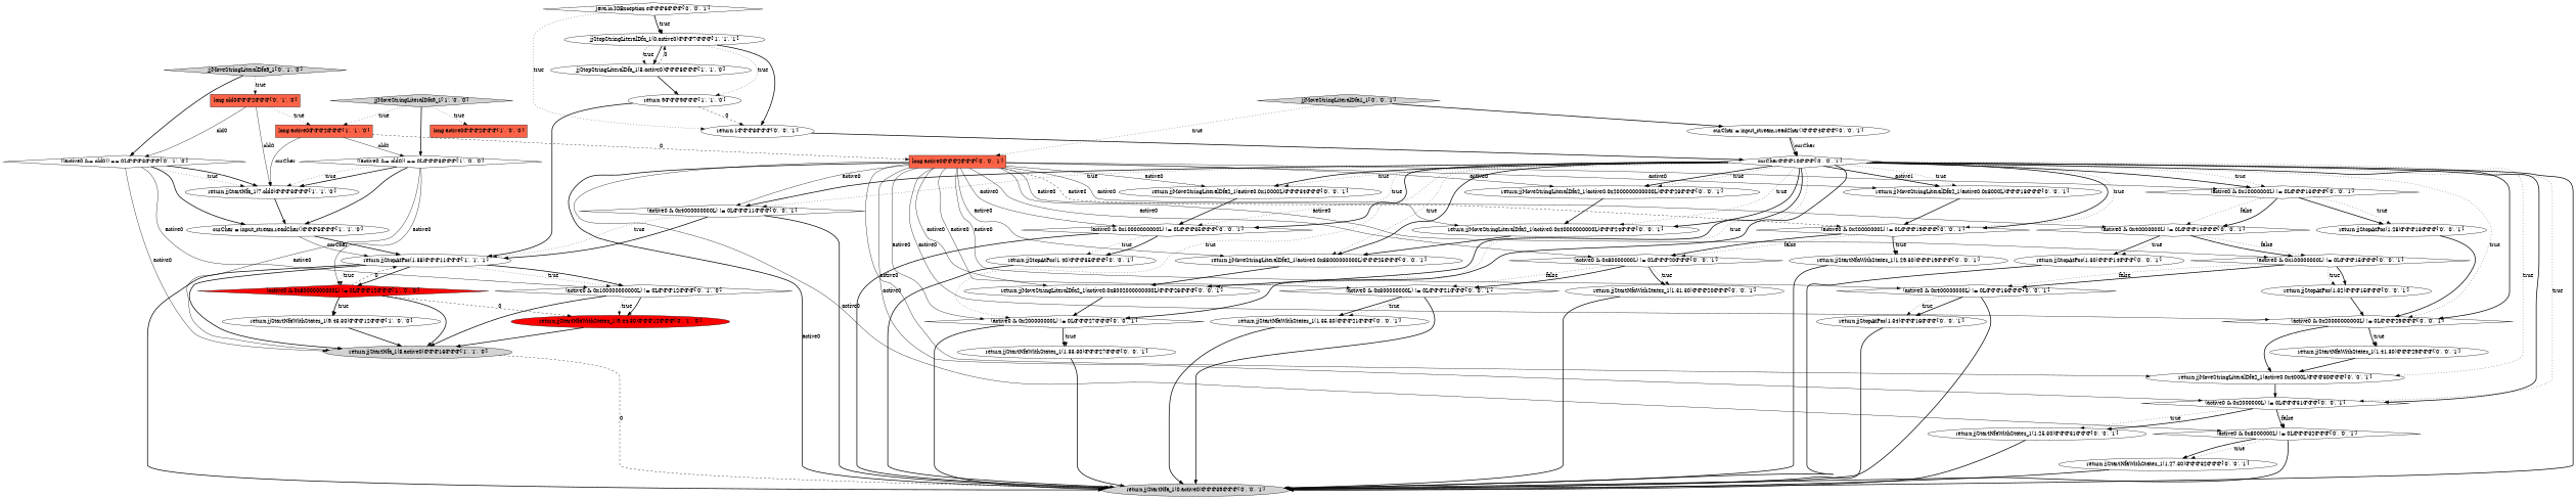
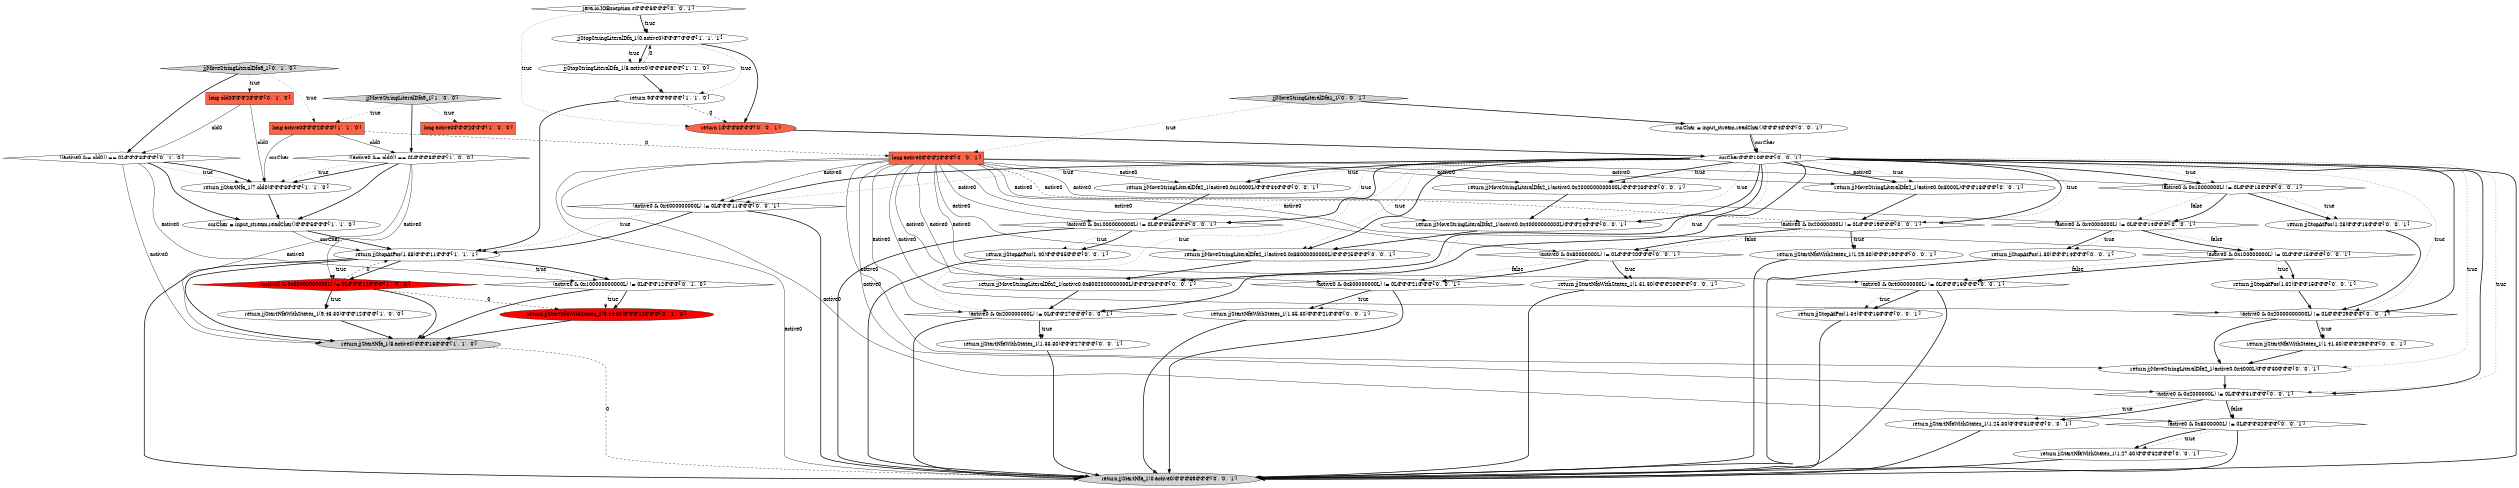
  digraph {
    node [fillcolor=white shape=ellipse style=filled]
    edge [style=bold]
    n1 [label="jjStopStringLiteralDfa_1(0,active0)@@@7@@@['1', '1', '1']"]
    n2 [label="return 9@@@9@@@['1', '1', '0']"]
-   n3 [label="return 1@@@8@@@['0', '0', '1']"]
+   n3 [fillcolor=tomato label="return 1@@@8@@@['0', '0', '1']"]
    n4 [label="jjStopStringLiteralDfa_1(8,active0)@@@8@@@['1', '1', '0']"]
    n5 [label="return jjStopAtPos(1,38)@@@11@@@['1', '1', '1']"]
    n6 [label="curChar@@@10@@@['0', '0', '1']" shape=diamond]
    n7 [fillcolor=lightgray label="return jjStartNfa_1(8,active0)@@@16@@@['1', '1', '0']"]
    n8 [fillcolor=lightgray label="return jjStartNfa_1(0,active0)@@@39@@@['0', '0', '1']"]
    n9 [label="return jjStartNfaWithStates_1(1,35,30)@@@21@@@['0', '0', '1']"]
    n10 [label="(active0 & 0x10000000000L) != 0L@@@35@@@['0', '0', '1']" shape=diamond]
    n11 [label="return jjStopAtPos(1,40)@@@35@@@['0', '0', '1']"]
    n12 [fillcolor=red label="(active0 & 0x80000000000L) != 0L@@@12@@@['1', '0', '0']" shape=diamond]
    n13 [label="(active0 & 0x100000000000L) != 0L@@@12@@@['0', '1', '0']" shape=diamond]
    n14 [label="return jjMoveStringLiteralDfa2_1(active0,0x10000L)@@@34@@@['0', '0', '1']"]
    n15 [label="(active0 & 0x100000000L) != 0L@@@15@@@['0', '0', '1']" shape=diamond]
    n16 [label="return jjStopAtPos(1,32)@@@15@@@['0', '0', '1']"]
    n17 [label="(active0 & 0x400000000L) != 0L@@@16@@@['0', '0', '1']" shape=diamond]
    n18 [label="(active0 & 0x20000000000L) != 0L@@@29@@@['0', '0', '1']" shape=diamond]
    n19 [label="return jjStopAtPos(1,34)@@@16@@@['0', '0', '1']"]
    n20 [label="return jjMoveStringLiteralDfa2_1(active0,0x4000L)@@@30@@@['0', '0', '1']"]
    n21 [label="return jjStartNfaWithStates_1(1,41,30)@@@29@@@['0', '0', '1']"]
    n22 [label="(active0 & 0x2000000L) != 0L@@@31@@@['0', '0', '1']" shape=diamond]
    n23 [fillcolor=red label="return jjStartNfaWithStates_1(9,44,30)@@@12@@@['0', '1', '0']"]
    n24 [label="return jjStartNfaWithStates_1(9,43,30)@@@12@@@['1', '0', '0']"]
    n25 [label="java.io.IOException e@@@6@@@['0', '0', '1']" shape=diamond]
    n26 [label="(active0 & 0x200000000L) != 0L@@@27@@@['0', '0', '1']" shape=diamond]
    n27 [label="return jjStartNfaWithStates_1(1,33,30)@@@27@@@['0', '0', '1']"]
    n28 [label="return jjStopAtPos(1,28)@@@13@@@['0', '0', '1']"]
    n29 [fillcolor=tomato label="long active0@@@2@@@['1', '0', '0']" shape=box]
    n30 [label="return jjStartNfaWithStates_1(1,25,30)@@@31@@@['0', '0', '1']"]
    n31 [label="(active0 & 0x80000000L) != 0L@@@20@@@['0', '0', '1']" shape=diamond]
    n32 [label="return jjStartNfaWithStates_1(1,31,30)@@@20@@@['0', '0', '1']"]
    n33 [label="(active0 & 0x800000000L) != 0L@@@21@@@['0', '0', '1']" shape=diamond]
    n34 [fillcolor=lightgray label="jjMoveStringLiteralDfa9_1['0', '1', '0']" shape=diamond]
    n35 [fillcolor=tomato label="long active0@@@2@@@['1', '1', '0']" shape=box]
    n36 [fillcolor=tomato label="long old0@@@2@@@['0', '1', '0']" shape=box]
    n37 [label="((active0 &= old0)) == 0L@@@3@@@['0', '1', '0']" shape=diamond]
    n38 [label="return jjStartNfa_1(7,old0)@@@3@@@['1', '1', '0']"]
    n39 [label="((active0 &= old0)) == 0L@@@3@@@['1', '0', '0']" shape=diamond]
    n40 [fillcolor=tomato label="long active0@@@2@@@['0', '0', '1']" shape=box]
    n41 [label="curChar = input_stream.readChar()@@@5@@@['1', '1', '0']"]
    n42 [label="return jjStartNfaWithStates_1(1,27,30)@@@32@@@['0', '0', '1']"]
    n43 [label="(active0 & 0x8000000L) != 0L@@@32@@@['0', '0', '1']" shape=diamond]
    n44 [label="(active0 & 0x20000000L) != 0L@@@19@@@['0', '0', '1']" shape=diamond]
    n45 [label="return jjStartNfaWithStates_1(1,29,30)@@@19@@@['0', '0', '1']"]
    n46 [label="return jjStopAtPos(1,30)@@@14@@@['0', '0', '1']"]
    n47 [label="return jjMoveStringLiteralDfa2_1(active0,0x88000000000L)@@@25@@@['0', '0', '1']"]
    n48 [label="return jjMoveStringLiteralDfa2_1(active0,0x8002000000000L)@@@26@@@['0', '0', '1']"]
    n49 [label="return jjMoveStringLiteralDfa2_1(active0,0x2000000000000L)@@@23@@@['0', '0', '1']"]
    n50 [label="return jjMoveStringLiteralDfa2_1(active0,0x40000000000L)@@@24@@@['0', '0', '1']"]
    n51 [label="(active0 & 0x40000000L) != 0L@@@14@@@['0', '0', '1']" shape=diamond]
    n52 [label="(active0 & 0x10000000L) != 0L@@@13@@@['0', '0', '1']" shape=diamond]
    n53 [label="return jjMoveStringLiteralDfa2_1(active0,0x8000L)@@@18@@@['0', '0', '1']"]
    n54 [label="(active0 & 0x4000000000L) != 0L@@@11@@@['0', '0', '1']" shape=diamond]
    n55 [label="curChar = input_stream.readChar()@@@4@@@['0', '0', '1']"]
    n56 [fillcolor=lightgray label="jjMoveStringLiteralDfa1_1['0', '0', '1']" shape=diamond]
    n57 [fillcolor=lightgray label="jjMoveStringLiteralDfa9_1['1', '0', '0']" shape=diamond]
    n1 -> n2 [label=true style=dotted]
    n1 -> n3
    n1 -> n4 [label=true style=dotted]
    n1 -> n4
    n2 -> n3 [label=0 style=dashed]
    n2 -> n5
    n3 -> n6
    n4 -> n1 [label=0 style=dashed]
    n4 -> n2
    n5 -> n7
    n5 -> n8
    n5 -> n12
    n5 -> n12 [label=true style=dotted]
    n5 -> n13 [label=true style=dotted]
    n5 -> n13
    n6 -> n8
    n6 -> n10 [label=true style=dotted]
    n6 -> n10
    n6 -> n14
    n6 -> n14 [label=true style=dotted]
    n6 -> n18 [label=true style=dotted]
    n6 -> n18
    n6 -> n20 [label=true style=dotted]
    n6 -> n22
    n6 -> n22 [label=true style=dotted]
    n6 -> n26
    n6 -> n26 [label=true style=dotted]
    n6 -> n44
    n6 -> n44 [label=true style=dotted]
    n6 -> n47 [label=true style=dotted]
    n6 -> n47
    n6 -> n48
    n6 -> n48 [label=true style=dotted]
    n6 -> n49
    n6 -> n49 [label=true style=dotted]
    n6 -> n50 [label=true style=dotted]
    n6 -> n50
    n6 -> n52 [label=true style=dotted]
    n6 -> n52
    n6 -> n53 [label=true style=dotted]
    n6 -> n53
    n6 -> n54
    n6 -> n54 [label=true style=dotted]
    n7 -> n8 [label=0 style=dashed]
    n9 -> n8
    n10 -> n8
    n10 -> n11 [label=true style=dotted]
    n10 -> n11
    n11 -> n8
    n12 -> n5 [label=0 style=dashed]
    n12 -> n7
    n12 -> n23 [label=0 style=dashed]
    n12 -> n24
    n12 -> n24 [label=true style=dotted]
    n13 -> n7
    n13 -> n23
    n13 -> n23 [label=true style=dotted]
    n14 -> n10
    n15 -> n16
    n15 -> n16 [label=true style=dotted]
    n15 -> n17
    n15 -> n17 [label=false style=dotted]
    n16 -> n18
    n17 -> n8
    n17 -> n19
    n17 -> n19 [label=true style=dotted]
    n18 -> n20
    n18 -> n21 [label=true style=dotted]
    n18 -> n21
    n19 -> n8
    n20 -> n22
    n21 -> n20
    n22 -> n30 [label=true style=dotted]
    n22 -> n30
    n22 -> n43
    n22 -> n43 [label=false style=dotted]
    n23 -> n7
    n24 -> n7
    n25 -> n1 [label=true style=dotted]
    n25 -> n1
    n25 -> n3 [label=true style=dotted]
    n26 -> n8
    n26 -> n27
    n26 -> n27 [label=true style=dotted]
    n27 -> n8
    n28 -> n18
    n30 -> n8
    n31 -> n32 [label=true style=dotted]
    n31 -> n32
    n31 -> n33 [label=false style=dotted]
    n31 -> n33
    n32 -> n8
    n33 -> n8
    n33 -> n9
    n33 -> n9 [label=true style=dotted]
-   n36 -> n35 [label=true style=dotted]
+   n34 -> n35 [label=true style=dotted]
    n34 -> n36 [label=true style=dotted]
    n34 -> n37
    n35 -> n38 [label=curChar style=solid]
    n35 -> n39 [label=old0 style=solid]
    n35 -> n40 [label=0 style=dashed]
    n36 -> n37 [label=old0 style=solid]
    n36 -> n38 [label=old0 style=solid]
    n37 -> n7 [label=active0 style=solid]
    n37 -> n13 [label=active0 style=solid]
    n37 -> n38 [label=true style=dotted]
    n37 -> n38
    n37 -> n41
    n38 -> n41
    n39 -> n7 [label=active0 style=solid]
    n39 -> n12 [label=active0 style=solid]
    n39 -> n38
    n39 -> n38 [label=true style=dotted]
    n39 -> n41
-   n40 -> n8 [label=active0]
+   n40 -> n8 [label=active0 style=solid]
    n40 -> n10 [label=active0 style=solid]
    n40 -> n14 [label=active0 style=solid]
    n40 -> n15 [label=active0 style=solid]
    n40 -> n17 [label=active0 style=solid]
    n40 -> n18 [label=active0 style=solid]
    n40 -> n20 [label=active0 style=solid]
    n40 -> n22 [label=active0 style=solid]
    n40 -> n26 [label=active0 style=solid]
    n40 -> n31 [label=active0 style=solid]
    n40 -> n33 [label=active0 style=solid]
    n40 -> n43 [label=active0 style=solid]
    n40 -> n44 [label=active0 style=dashed]
    n40 -> n47 [label=active0 style=solid]
    n40 -> n48 [label=active0 style=solid]
    n40 -> n49 [label=active0 style=solid]
    n40 -> n50 [label=active0 style=solid]
    n40 -> n51 [label=active0 style=solid]
-   n40 -> n52 [label=active1 style=solid]
+   n40 -> n52 [label=active0 style=solid]
    n40 -> n53 [label=active0 style=solid]
    n40 -> n54 [label=active0 style=solid]
    n41 -> n5
    n41 -> n5 [label=curChar style=solid]
    n42 -> n8
    n43 -> n8
    n43 -> n42 [label=true style=dotted]
    n43 -> n42
    n44 -> n31 [label=false style=dotted]
    n44 -> n31
    n44 -> n45 [label=true style=dotted]
    n44 -> n45
    n45 -> n8
    n46 -> n8
    n47 -> n48
    n48 -> n26
    n49 -> n50
    n50 -> n47
    n51 -> n15 [label=false style=dotted]
    n51 -> n15
    n51 -> n46
    n51 -> n46 [label=true style=dotted]
    n52 -> n28
    n52 -> n28 [label=true style=dotted]
    n52 -> n51 [label=false style=dotted]
    n52 -> n51
    n53 -> n44
    n54 -> n5
    n54 -> n5 [label=true style=dotted]
    n54 -> n8
    n55 -> n6 [label=curChar style=solid]
    n55 -> n6
    n56 -> n40 [label=true style=dotted]
    n56 -> n55
    n57 -> n29 [label=true style=dotted]
    n57 -> n35 [label=true style=dotted]
    n57 -> n39
  }
